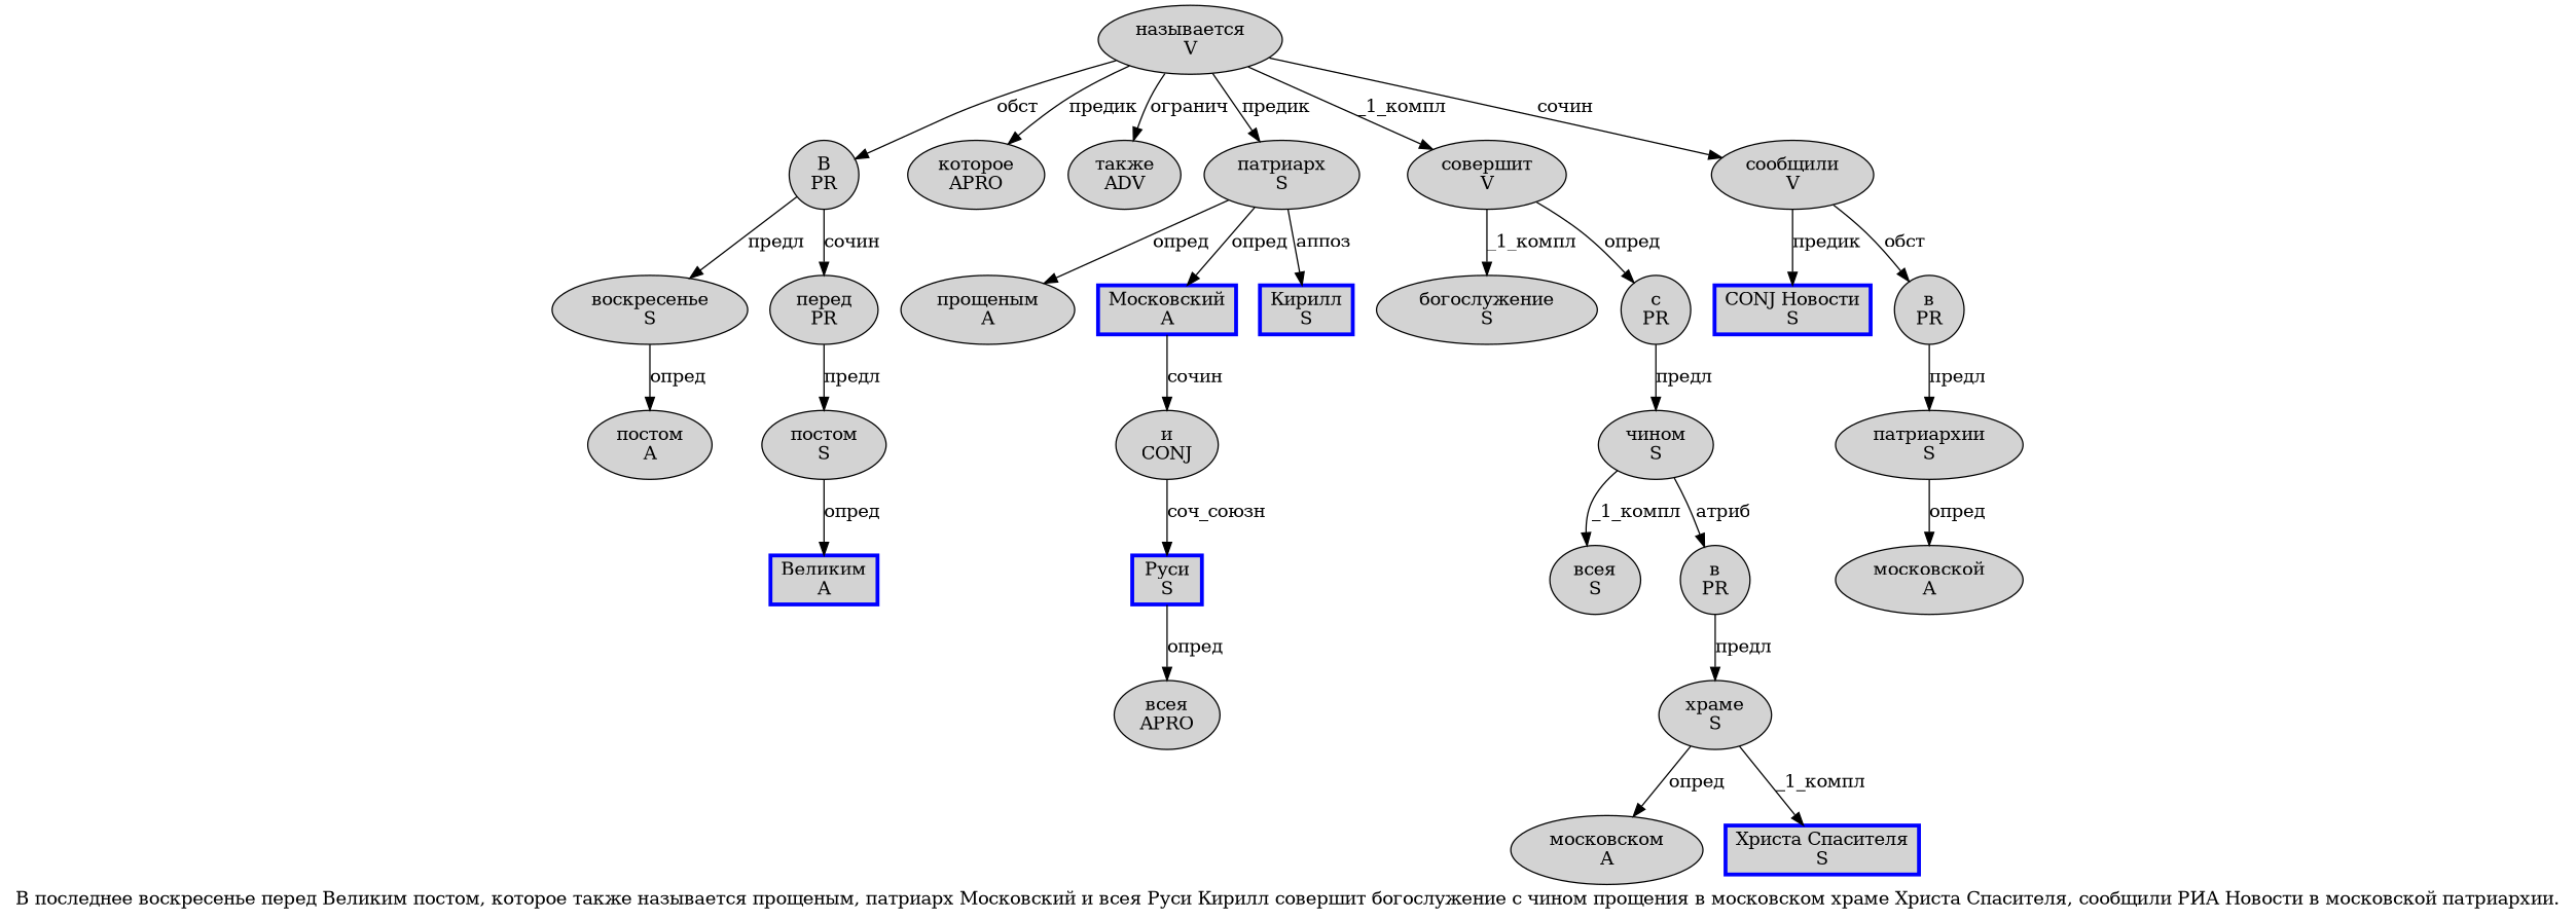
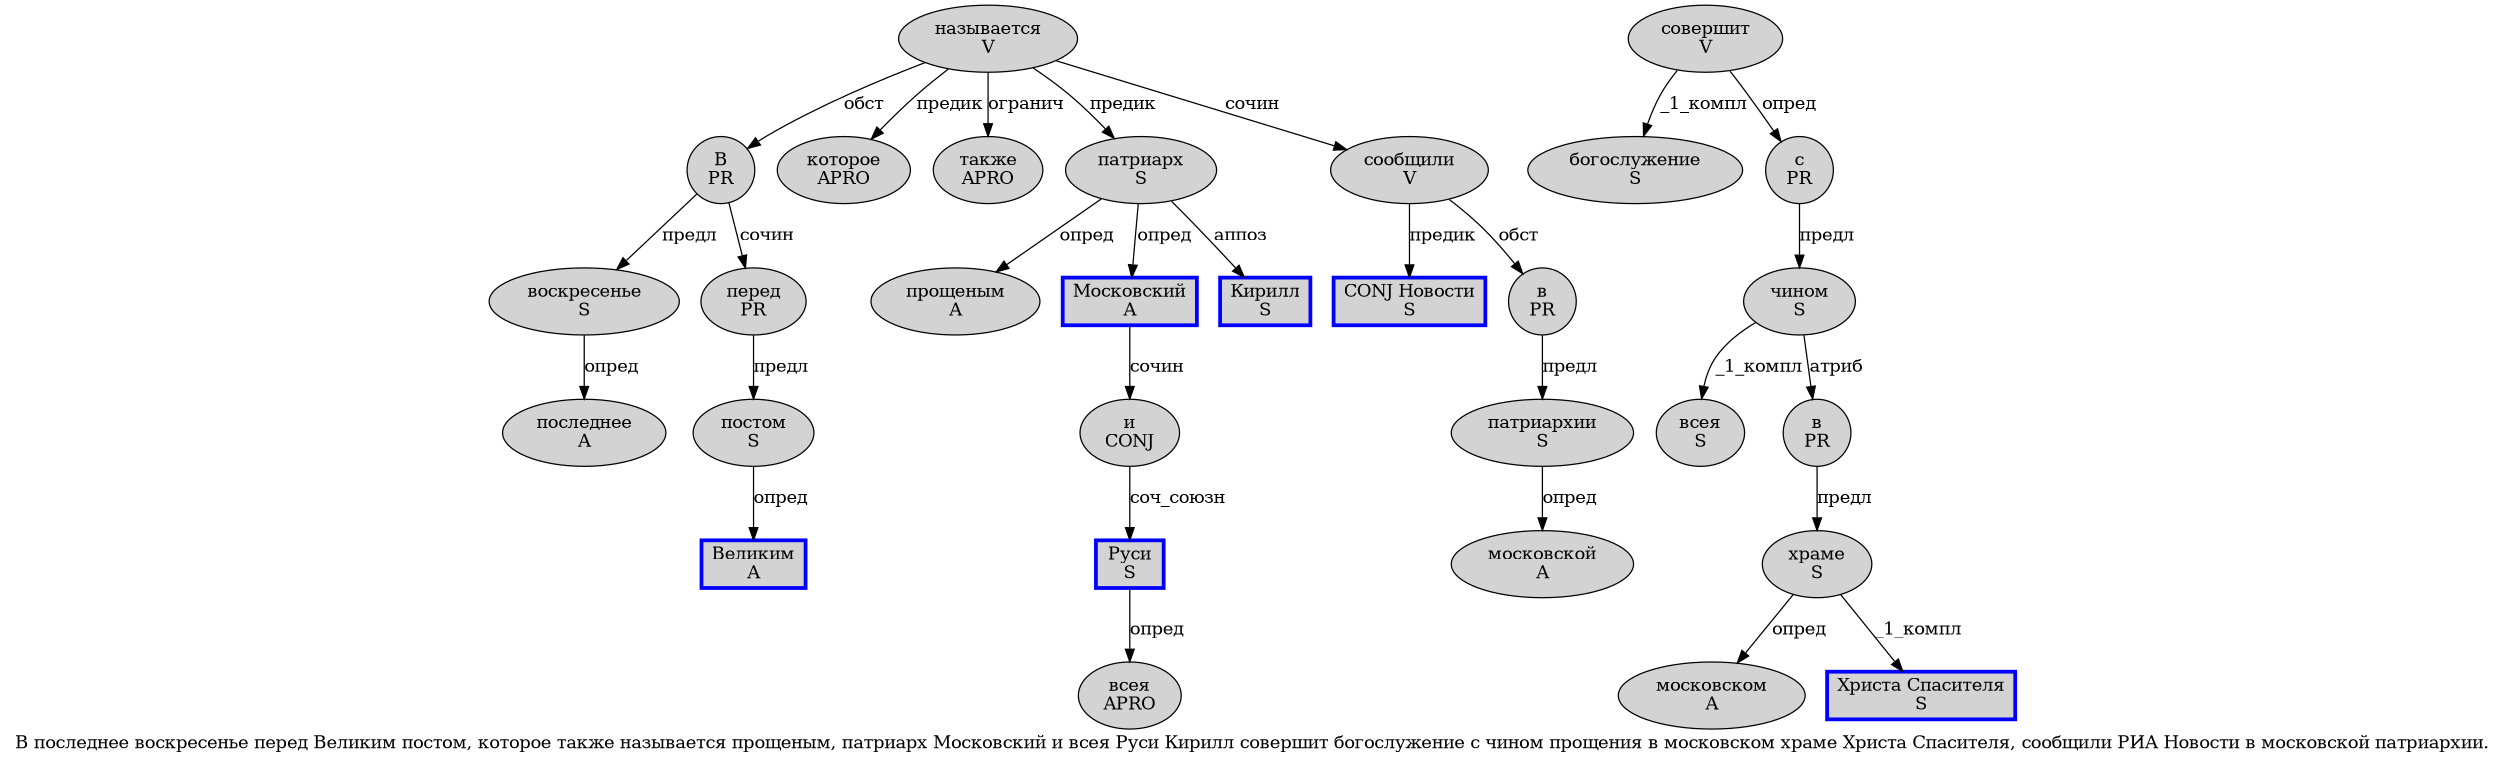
  digraph {
    label="В последнее воскресенье перед Великим постом, которое также называется прощеным, патриарх Московский и всея Руси Кирилл совершит богослужение с чином прощения в московском храме Христа Спасителя, сообщили РИА Новости в московской патриархии."
    node [fillcolor=lightgray penwidth=1 shape=ellipse style=filled]
    n1 [label="В\nPR"]
    n2 [label="воскресенье\nS"]
    n3 [label="перед\nPR"]
-   n4 [label="постом\nA"]
+   n4 [label="последнее\nA"]
    n5 [label="постом\nS"]
    n6 [color=blue label="Великим\nA" penwidth=3 shape=box]
    n7 [label="которое\nAPRO"]
-   n8 [label="также\nADV"]
+   n8 [label="также\nAPRO"]
    n9 [label="называется\nV"]
    n10 [label="патриарх\nS"]
    n11 [label="совершит\nV"]
    n12 [label="сообщили\nV"]
    n13 [label="прощеным\nA"]
    n14 [color=blue label="Московский\nA" penwidth=3 shape=box]
    n15 [color=blue label="Кирилл\nS" penwidth=3 shape=box]
    n16 [label="богослужение\nS"]
    n17 [label="с\nPR"]
    n18 [color=blue label="CONJ Новости\nS" penwidth=3 shape=box]
    n19 [label="в\nPR"]
    n20 [label="и\nCONJ"]
    n21 [color=blue label="Руси\nS" penwidth=3 shape=box]
    n22 [label="всея\nAPRO"]
    n23 [label="чином\nS"]
    n24 [label="всея\nS"]
    n25 [label="в\nPR"]
    n26 [label="храме\nS"]
    n27 [label="московском\nA"]
    n28 [color=blue label="Христа Спасителя\nS" penwidth=3 shape=box]
    n29 [label="патриархии\nS"]
    n30 [label="московской\nA"]
    n1 -> n2 [label="предл"]
    n1 -> n3 [label="сочин"]
    n2 -> n4 [label="опред"]
    n3 -> n5 [label="предл"]
    n5 -> n6 [label="опред"]
    n9 -> n1 [label="обст"]
    n9 -> n7 [label="предик"]
    n9 -> n8 [label="огранич"]
    n9 -> n10 [label="предик"]
-   n9 -> n11 [label="_1_компл"]
    n9 -> n12 [label="сочин"]
    n10 -> n13 [label="опред"]
    n10 -> n14 [label="опред"]
    n10 -> n15 [label="аппоз"]
    n11 -> n16 [label="_1_компл"]
    n11 -> n17 [label="опред"]
    n12 -> n18 [label="предик"]
    n12 -> n19 [label="обст"]
    n14 -> n20 [label="сочин"]
    n17 -> n23 [label="предл"]
    n19 -> n29 [label="предл"]
    n20 -> n21 [label="соч_союзн"]
    n21 -> n22 [label="опред"]
    n23 -> n24 [label="_1_компл"]
    n23 -> n25 [label="атриб"]
    n25 -> n26 [label="предл"]
    n26 -> n27 [label="опред"]
    n26 -> n28 [label="_1_компл"]
    n29 -> n30 [label="опред"]
  }
